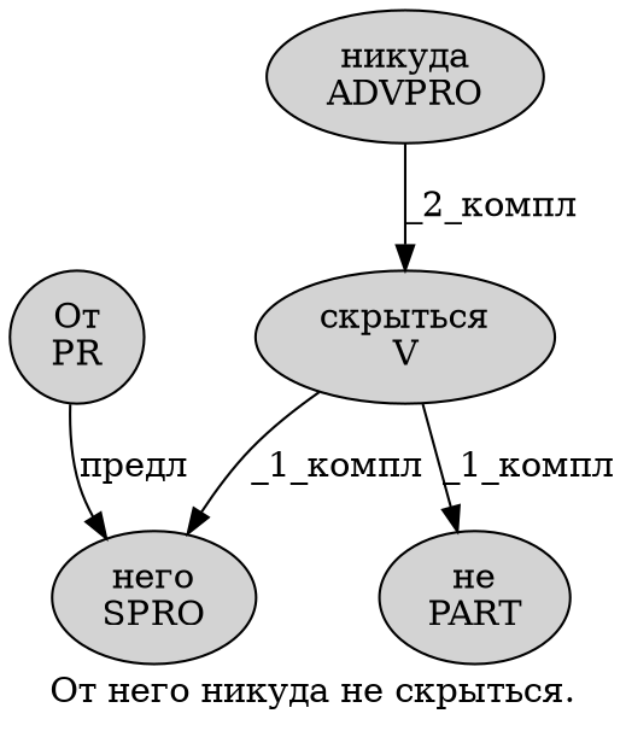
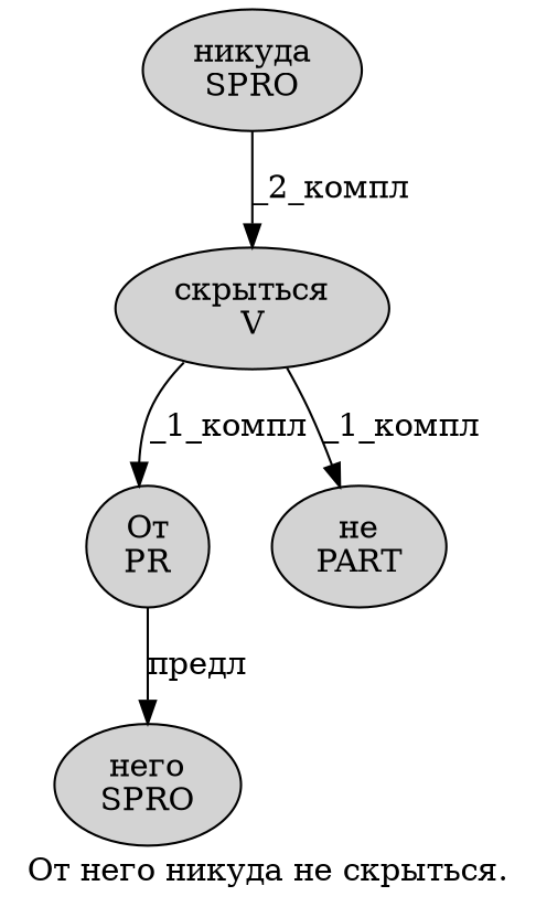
  digraph {
    label="От него никуда не скрыться."
    node [fillcolor=lightgray penwidth=1 shape=ellipse style=filled]
    n1 [label="От\nPR"]
    n2 [label="него\nSPRO"]
-   n3 [label="никуда\nADVPRO"]
+   n3 [label="никуда\nSPRO"]
    n4 [label="скрыться\nV"]
    n5 [label="не\nPART"]
    n1 -> n2 [label="предл"]
    n3 -> n4 [label="_2_компл"]
-   n4 -> n2 [label="_1_компл"]
+   n4 -> n1 [label="_1_компл"]
    n4 -> n5 [label="_1_компл"]
  }
